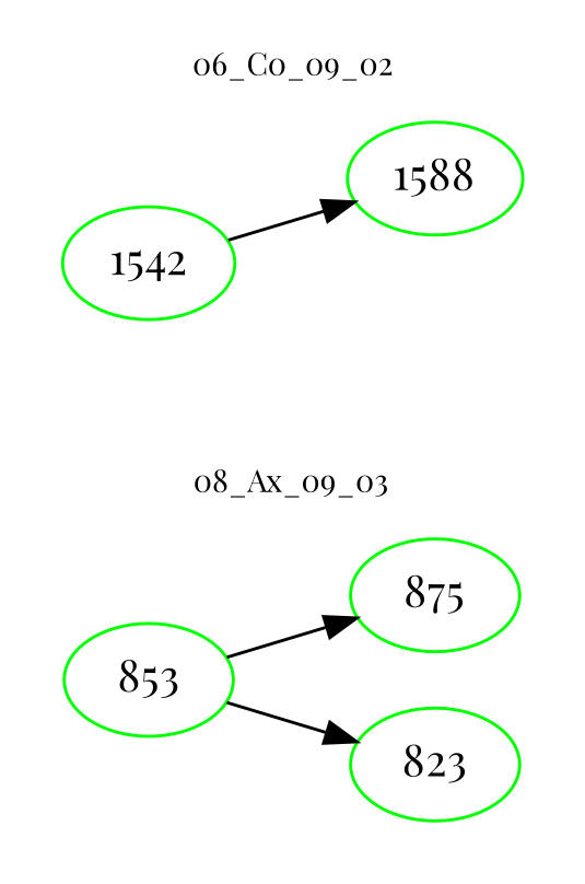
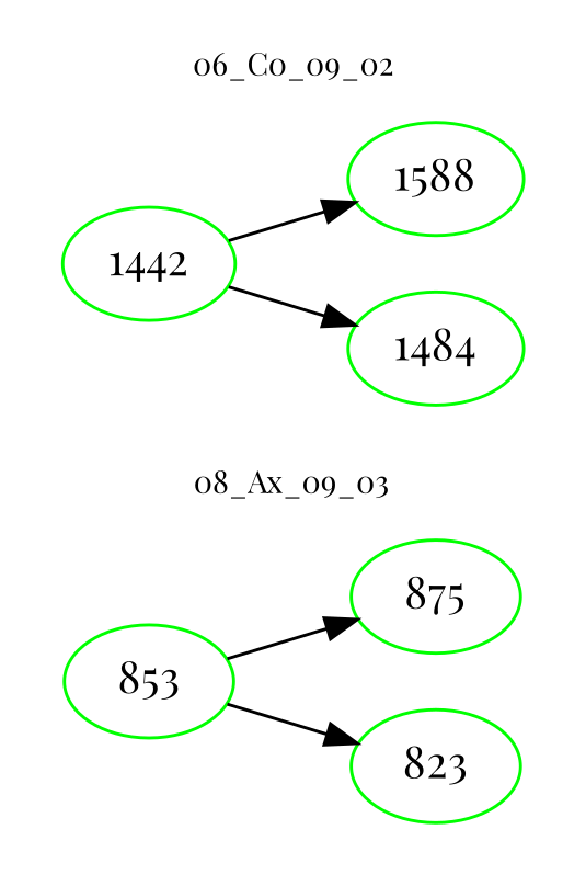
  digraph {
    fontname="Playfair Display"
    rankdir=LR
    node [color=green fontname="Playfair Display"]
    edge [color=black fontname="Playfair Display"]
    n1 [label=853]
    n2 [label=823]
    n3 [label=875]
-   n4 [label=1542]
+   n4 [label=1442]
+   n5 [label=1484]
    n6 [label=1588]
    subgraph cluster_1 {
      color=white
      fontsize=10
      label="08_Ax_09_03"
      n1
      n2
      n3
    }
    subgraph cluster_2 {
      color=white
      fontsize=10
      label="06_C0_09_02"
      n4
+     n5
      n6
    }
    n1 -> n2
    n1 -> n3
+   n4 -> n5
    n4 -> n6
  }
